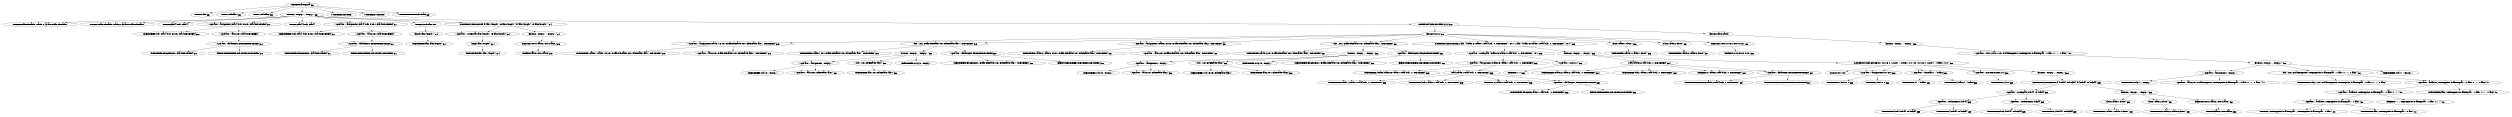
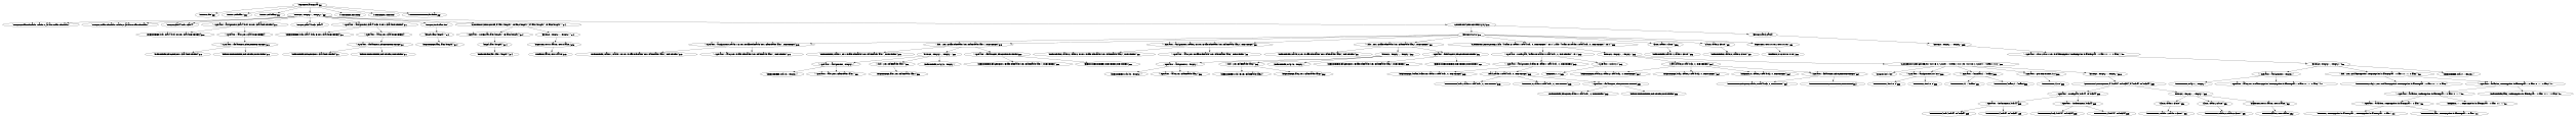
  digraph {
    n1 [label=<(METHOD,filesEqual)<SUB>367</SUB>>]
    n2 [label=<(PARAM,this)<SUB>367</SUB>>]
    n3 [label=<(PARAM,File file1)<SUB>367</SUB>>]
    n4 [label=<(PARAM,File file2)<SUB>367</SUB>>]
    n5 [label=<(BLOCK,&lt;empty&gt;,&lt;empty&gt;)<SUB>367</SUB>>]
    n6 [label=<(MODIFIER,PRIVATE)>]
    n7 [label=<(MODIFIER,VIRTUAL)>]
    n8 [label=<(METHOD_RETURN,boolean)<SUB>367</SUB>>]
    n9 [label=<(LOCAL,BufferedReader reader1: java.io.BufferedReader)>]
    n10 [label=<(LOCAL,BufferedReader reader2: java.io.BufferedReader)>]
    n11 [label=<(LOCAL,char[] buf1: char[])>]
    n12 [label=<(&lt;operator&gt;.assignment,char[] buf1 = new char[INBUFLEN])<SUB>370</SUB>>]
    n13 [label=<(LOCAL,char[] buf2: char[])>]
    n14 [label=<(&lt;operator&gt;.assignment,char[] buf2 = new char[INBUFLEN])<SUB>371</SUB>>]
    n15 [label=<(LOCAL,int buflen: int)>]
    n16 [label=<(CONTROL_STRUCTURE,if (file1.length() != file2.length()),if (file1.length() != file2.length()))<SUB>374</SUB>>]
    n17 [label=<(CONTROL_STRUCTURE,try,try)<SUB>378</SUB>>]
    n18 [label=<(IDENTIFIER,buf1,char[] buf1 = new char[INBUFLEN])<SUB>370</SUB>>]
    n19 [label=<(&lt;operator&gt;.alloc,new char[INBUFLEN])>]
    n20 [label=<(IDENTIFIER,buf2,char[] buf2 = new char[INBUFLEN])<SUB>371</SUB>>]
    n21 [label=<(&lt;operator&gt;.alloc,new char[INBUFLEN])>]
    n22 [label=<(length,file2.length())<SUB>374</SUB>>]
    n23 [label=<(&lt;operator&gt;.notEquals,file1.length() != file2.length())<SUB>374</SUB>>]
    n24 [label=<(BLOCK,&lt;empty&gt;,&lt;empty&gt;)<SUB>374</SUB>>]
    n25 [label=<(BLOCK,try,try)<SUB>378</SUB>>]
    n26 [label=<(BLOCK,catch,catch)>]
    n27 [label=<(&lt;operator&gt;.fieldAccess,FixCRLF.INBUFLEN)<SUB>370</SUB>>]
    n28 [label=<(IDENTIFIER,FixCRLF,new char[INBUFLEN])<SUB>370</SUB>>]
    n29 [label=<(FIELD_IDENTIFIER,INBUFLEN,INBUFLEN)<SUB>370</SUB>>]
    n30 [label=<(&lt;operator&gt;.fieldAccess,FixCRLF.INBUFLEN)<SUB>371</SUB>>]
    n31 [label=<(IDENTIFIER,FixCRLF,new char[INBUFLEN])<SUB>371</SUB>>]
    n32 [label=<(FIELD_IDENTIFIER,INBUFLEN,INBUFLEN)<SUB>371</SUB>>]
    n33 [label=<(length,file1.length())<SUB>374</SUB>>]
    n34 [label=<(RETURN,return false;,return false;)<SUB>375</SUB>>]
    n35 [label=<(IDENTIFIER,file1,file1.length())<SUB>374</SUB>>]
    n36 [label=<(IDENTIFIER,file2,file2.length())<SUB>374</SUB>>]
    n37 [label=<(LITERAL,false,return false;)<SUB>375</SUB>>]
    n38 [label=<(&lt;operator&gt;.assignment,reader1 = new BufferedReader(new FileReader(file1), INBUFLEN))<SUB>379</SUB>>]
    n39 [label=<(&lt;init&gt;,new BufferedReader(new FileReader(file1), INBUFLEN))<SUB>379</SUB>>]
    n40 [label=<(&lt;operator&gt;.assignment,reader2 = new BufferedReader(new FileReader(file2), INBUFLEN))<SUB>381</SUB>>]
    n41 [label=<(&lt;init&gt;,new BufferedReader(new FileReader(file2), INBUFLEN))<SUB>381</SUB>>]
    n42 [label=<(CONTROL_STRUCTURE,while ((buflen = reader1.read(buf1, 0, INBUFLEN)) != -1),while ((buflen = reader1.read(buf1, 0, INBUFLEN)) != -1))<SUB>383</SUB>>]
    n43 [label=<(close,reader1.close())<SUB>396</SUB>>]
    n44 [label=<(close,reader2.close())<SUB>397</SUB>>]
    n45 [label=<(RETURN,return true;,return true;)<SUB>198</SUB>>]
    n46 [label=<(BLOCK,&lt;empty&gt;,&lt;empty&gt;)<SUB>399</SUB>>]
    n47 [label=<(IDENTIFIER,reader1,reader1 = new BufferedReader(new FileReader(file1), INBUFLEN))<SUB>379</SUB>>]
    n48 [label=<(&lt;operator&gt;.alloc,new BufferedReader(new FileReader(file1), INBUFLEN))<SUB>379</SUB>>]
    n49 [label=<(IDENTIFIER,reader1,new BufferedReader(new FileReader(file1), INBUFLEN))<SUB>379</SUB>>]
    n50 [label=<(BLOCK,&lt;empty&gt;,&lt;empty&gt;)<SUB>380</SUB>>]
    n51 [label=<(&lt;operator&gt;.fieldAccess,FixCRLF.INBUFLEN)<SUB>380</SUB>>]
    n52 [label=<(IDENTIFIER,reader2,reader2 = new BufferedReader(new FileReader(file2), INBUFLEN))<SUB>381</SUB>>]
    n53 [label=<(&lt;operator&gt;.alloc,new BufferedReader(new FileReader(file2), INBUFLEN))<SUB>381</SUB>>]
    n54 [label=<(IDENTIFIER,reader2,new BufferedReader(new FileReader(file2), INBUFLEN))<SUB>381</SUB>>]
    n55 [label=<(BLOCK,&lt;empty&gt;,&lt;empty&gt;)<SUB>382</SUB>>]
    n56 [label=<(&lt;operator&gt;.fieldAccess,FixCRLF.INBUFLEN)<SUB>382</SUB>>]
    n57 [label=<(&lt;operator&gt;.notEquals,(buflen = reader1.read(buf1, 0, INBUFLEN)) != -1)<SUB>383</SUB>>]
    n58 [label=<(BLOCK,&lt;empty&gt;,&lt;empty&gt;)<SUB>383</SUB>>]
    n59 [label=<(IDENTIFIER,reader1,reader1.close())<SUB>396</SUB>>]
    n60 [label=<(IDENTIFIER,reader2,reader2.close())<SUB>397</SUB>>]
    n61 [label=<(LITERAL,true,return true;)<SUB>398</SUB>>]
    n62 [label=<(&lt;operator&gt;.assignment,&lt;empty&gt;)>]
    n63 [label=<(&lt;init&gt;,new FileReader(file1))<SUB>380</SUB>>]
    n64 [label=<(IDENTIFIER,$obj13,&lt;empty&gt;)>]
    n65 [label=<(IDENTIFIER,FixCRLF,new BufferedReader(new FileReader(file1), INBUFLEN))<SUB>380</SUB>>]
    n66 [label=<(FIELD_IDENTIFIER,INBUFLEN,INBUFLEN)<SUB>380</SUB>>]
    n67 [label=<(IDENTIFIER,$obj13,&lt;empty&gt;)>]
    n68 [label=<(&lt;operator&gt;.alloc,new FileReader(file1))<SUB>380</SUB>>]
    n69 [label=<(IDENTIFIER,file1,new FileReader(file1))<SUB>380</SUB>>]
    n70 [label=<(&lt;operator&gt;.assignment,&lt;empty&gt;)>]
    n71 [label=<(&lt;init&gt;,new FileReader(file2))<SUB>383</SUB>>]
    n72 [label=<(IDENTIFIER,$obj15,&lt;empty&gt;)>]
    n73 [label=<(IDENTIFIER,FixCRLF,new BufferedReader(new FileReader(file2), INBUFLEN))<SUB>382</SUB>>]
    n74 [label=<(FIELD_IDENTIFIER,INBUFLEN,INBUFLEN)<SUB>382</SUB>>]
    n75 [label=<(IDENTIFIER,$obj15,&lt;empty&gt;)>]
    n76 [label=<(&lt;operator&gt;.alloc,new FileReader(file2))<SUB>382</SUB>>]
    n77 [label=<(IDENTIFIER,$obj15,new FileReader(file2))>]
    n78 [label=<(IDENTIFIER,file2,new FileReader(file2))<SUB>382</SUB>>]
    n79 [label=<(&lt;operator&gt;.assignment,buflen = reader1.read(buf1, 0, INBUFLEN))<SUB>383</SUB>>]
    n80 [label=<(&lt;operator&gt;.minus,-1)<SUB>383</SUB>>]
    n81 [label=<(read,reader2.read(buf2, 0, INBUFLEN))<SUB>384</SUB>>]
    n82 [label=<(CONTROL_STRUCTURE,for (int i = 0; Some(i &lt; buflen); i++),for (int i = 0; Some(i &lt; buflen); i++))<SUB>388</SUB>>]
    n83 [label=<(IDENTIFIER,buflen,buflen = reader1.read(buf1, 0, INBUFLEN))<SUB>383</SUB>>]
    n84 [label=<(read,reader1.read(buf1, 0, INBUFLEN))<SUB>383</SUB>>]
    n85 [label=<(LITERAL,1,-1)<SUB>383</SUB>>]
-   n86 [label=<(IDENTIFIER,reader1,reader1.read(buf1, 0, INBUFLEN))<SUB>383</SUB>>]
    n87 [label=<(IDENTIFIER,buf1,reader1.read(buf1, 0, INBUFLEN))<SUB>383</SUB>>]
    n88 [label=<(LITERAL,0,reader1.read(buf1, 0, INBUFLEN))<SUB>383</SUB>>]
    n89 [label=<(&lt;operator&gt;.fieldAccess,FixCRLF.INBUFLEN)<SUB>383</SUB>>]
    n90 [label=<(IDENTIFIER,FixCRLF,reader1.read(buf1, 0, INBUFLEN))<SUB>383</SUB>>]
    n91 [label=<(FIELD_IDENTIFIER,INBUFLEN,INBUFLEN)<SUB>383</SUB>>]
    n92 [label=<(IDENTIFIER,reader2,reader2.read(buf2, 0, INBUFLEN))<SUB>384</SUB>>]
    n93 [label=<(IDENTIFIER,buf2,reader2.read(buf2, 0, INBUFLEN))<SUB>384</SUB>>]
    n94 [label=<(LITERAL,0,reader2.read(buf2, 0, INBUFLEN))<SUB>384</SUB>>]
    n95 [label=<(&lt;operator&gt;.fieldAccess,FixCRLF.INBUFLEN)<SUB>384</SUB>>]
    n96 [label=<(LOCAL,int i: int)>]
    n97 [label=<(&lt;operator&gt;.assignment,int i = 0)<SUB>388</SUB>>]
    n98 [label=<(&lt;operator&gt;.lessThan,i &lt; buflen)<SUB>388</SUB>>]
    n99 [label=<(&lt;operator&gt;.postIncrement,i++)<SUB>388</SUB>>]
    n100 [label=<(BLOCK,&lt;empty&gt;,&lt;empty&gt;)<SUB>388</SUB>>]
    n101 [label=<(IDENTIFIER,FixCRLF,reader2.read(buf2, 0, INBUFLEN))<SUB>384</SUB>>]
    n102 [label=<(FIELD_IDENTIFIER,INBUFLEN,INBUFLEN)<SUB>384</SUB>>]
    n103 [label=<(IDENTIFIER,i,int i = 0)<SUB>388</SUB>>]
    n104 [label=<(LITERAL,0,int i = 0)<SUB>388</SUB>>]
    n105 [label=<(IDENTIFIER,i,i &lt; buflen)<SUB>388</SUB>>]
    n106 [label=<(IDENTIFIER,buflen,i &lt; buflen)<SUB>388</SUB>>]
    n107 [label=<(IDENTIFIER,i,i++)<SUB>388</SUB>>]
    n108 [label=<(CONTROL_STRUCTURE,if (buf1[i] != buf2[i]),if (buf1[i] != buf2[i]))<SUB>389</SUB>>]
    n109 [label=<(&lt;operator&gt;.notEquals,buf1[i] != buf2[i])<SUB>389</SUB>>]
    n110 [label=<(BLOCK,&lt;empty&gt;,&lt;empty&gt;)<SUB>389</SUB>>]
    n111 [label=<(&lt;operator&gt;.indexAccess,buf1[i])<SUB>389</SUB>>]
    n112 [label=<(&lt;operator&gt;.indexAccess,buf2[i])<SUB>389</SUB>>]
    n113 [label=<(close,reader1.close())<SUB>390</SUB>>]
    n114 [label=<(close,reader2.close())<SUB>391</SUB>>]
    n115 [label=<(RETURN,return false;,return false;)<SUB>392</SUB>>]
    n116 [label=<(IDENTIFIER,buf1,buf1[i] != buf2[i])<SUB>389</SUB>>]
    n117 [label=<(IDENTIFIER,i,buf1[i] != buf2[i])<SUB>389</SUB>>]
    n118 [label=<(IDENTIFIER,buf2,buf1[i] != buf2[i])<SUB>389</SUB>>]
    n119 [label=<(IDENTIFIER,i,buf1[i] != buf2[i])<SUB>389</SUB>>]
    n120 [label=<(IDENTIFIER,reader1,reader1.close())<SUB>390</SUB>>]
    n121 [label=<(IDENTIFIER,reader2,reader2.close())<SUB>391</SUB>>]
    n122 [label=<(LITERAL,false,return false;)<SUB>392</SUB>>]
    n123 [label=<(&lt;operator&gt;.throw,throw new BuildException(&quot;IOException in filesEqual: &quot; + file1 + &quot; : &quot; + file2);)<SUB>400</SUB>>]
    n124 [label=<(BLOCK,&lt;empty&gt;,&lt;empty&gt;)<SUB>400</SUB>>]
    n125 [label=<(&lt;operator&gt;.assignment,&lt;empty&gt;)>]
    n126 [label=<(&lt;init&gt;,new BuildException(&quot;IOException in filesEqual: &quot; + file1 + &quot; : &quot; + file2))<SUB>400</SUB>>]
    n127 [label=<(IDENTIFIER,$obj17,&lt;empty&gt;)>]
    n128 [label=<(IDENTIFIER,$obj17,&lt;empty&gt;)>]
    n129 [label=<(&lt;operator&gt;.alloc,new BuildException(&quot;IOException in filesEqual: &quot; + file1 + &quot; : &quot; + file2))<SUB>400</SUB>>]
    n130 [label=<(IDENTIFIER,$obj17,new BuildException(&quot;IOException in filesEqual: &quot; + file1 + &quot; : &quot; + file2))>]
    n131 [label=<(&lt;operator&gt;.addition,&quot;IOException in filesEqual: &quot; + file1 + &quot; : &quot; + file2)<SUB>400</SUB>>]
    n132 [label=<(&lt;operator&gt;.addition,&quot;IOException in filesEqual: &quot; + file1 + &quot; : &quot;)<SUB>400</SUB>>]
    n133 [label=<(IDENTIFIER,file2,&quot;IOException in filesEqual: &quot; + file1 + &quot; : &quot; + file2)<SUB>401</SUB>>]
    n134 [label=<(&lt;operator&gt;.addition,&quot;IOException in filesEqual: &quot; + file1)<SUB>400</SUB>>]
    n135 [label=<(LITERAL,&quot; : &quot;,&quot;IOException in filesEqual: &quot; + file1 + &quot; : &quot;)<SUB>401</SUB>>]
    n136 [label=<(LITERAL,&quot;IOException in filesEqual: &quot;,&quot;IOException in filesEqual: &quot; + file1)<SUB>400</SUB>>]
    n137 [label=<(IDENTIFIER,file1,&quot;IOException in filesEqual: &quot; + file1)<SUB>401</SUB>>]
    n1 -> n2
    n1 -> n3
    n1 -> n4
    n1 -> n5
    n1 -> n6
    n1 -> n7
    n1 -> n8
    n5 -> n9
    n5 -> n10
    n5 -> n11
    n5 -> n12
    n5 -> n13
    n5 -> n14
    n5 -> n15
    n5 -> n16
    n5 -> n17
    n12 -> n18
    n12 -> n19
    n14 -> n20
    n14 -> n21
    n15 -> n22
    n16 -> n23
    n16 -> n24
    n17 -> n25
    n17 -> n26
    n19 -> n27
    n21 -> n30
    n22 -> n36
    n23 -> n33
    n24 -> n34
    n25 -> n38
    n25 -> n39
    n25 -> n40
    n25 -> n41
    n25 -> n42
    n25 -> n43
    n25 -> n44
    n25 -> n45
    n26 -> n46
    n27 -> n28
    n27 -> n29
    n30 -> n31
    n30 -> n32
    n33 -> n35
    n34 -> n37
    n38 -> n47
    n38 -> n48
    n39 -> n49
    n39 -> n50
    n39 -> n51
    n40 -> n52
    n40 -> n53
    n41 -> n54
    n41 -> n55
    n41 -> n56
    n42 -> n57
    n42 -> n58
    n43 -> n59
    n44 -> n60
    n45 -> n61
    n46 -> n123
    n50 -> n62
    n50 -> n63
    n50 -> n64
    n51 -> n65
    n51 -> n66
    n55 -> n70
    n55 -> n71
    n55 -> n72
    n56 -> n73
    n56 -> n74
    n57 -> n79
    n57 -> n80
    n58 -> n81
    n58 -> n82
    n62 -> n67
    n62 -> n68
    n63 -> n69
    n70 -> n75
    n70 -> n76
    n71 -> n77
    n71 -> n78
    n79 -> n83
    n79 -> n84
    n80 -> n85
    n81 -> n92
    n81 -> n93
    n81 -> n94
    n81 -> n95
    n82 -> n96
    n82 -> n97
    n82 -> n98
    n82 -> n99
    n82 -> n100
-   n84 -> n86
    n84 -> n87
    n84 -> n88
    n84 -> n89
    n89 -> n90
    n89 -> n91
    n95 -> n101
    n95 -> n102
    n97 -> n103
    n97 -> n104
    n98 -> n105
    n98 -> n106
    n99 -> n107
    n100 -> n108
    n108 -> n109
    n108 -> n110
    n109 -> n111
    n109 -> n112
    n110 -> n113
    n110 -> n114
    n110 -> n115
    n111 -> n116
    n111 -> n117
    n112 -> n118
    n112 -> n119
    n113 -> n120
    n114 -> n121
    n115 -> n122
    n123 -> n124
    n124 -> n125
    n124 -> n126
    n124 -> n127
    n125 -> n128
    n125 -> n129
    n126 -> n130
    n126 -> n131
    n131 -> n132
    n131 -> n133
    n132 -> n134
    n132 -> n135
    n134 -> n136
    n134 -> n137
  }
